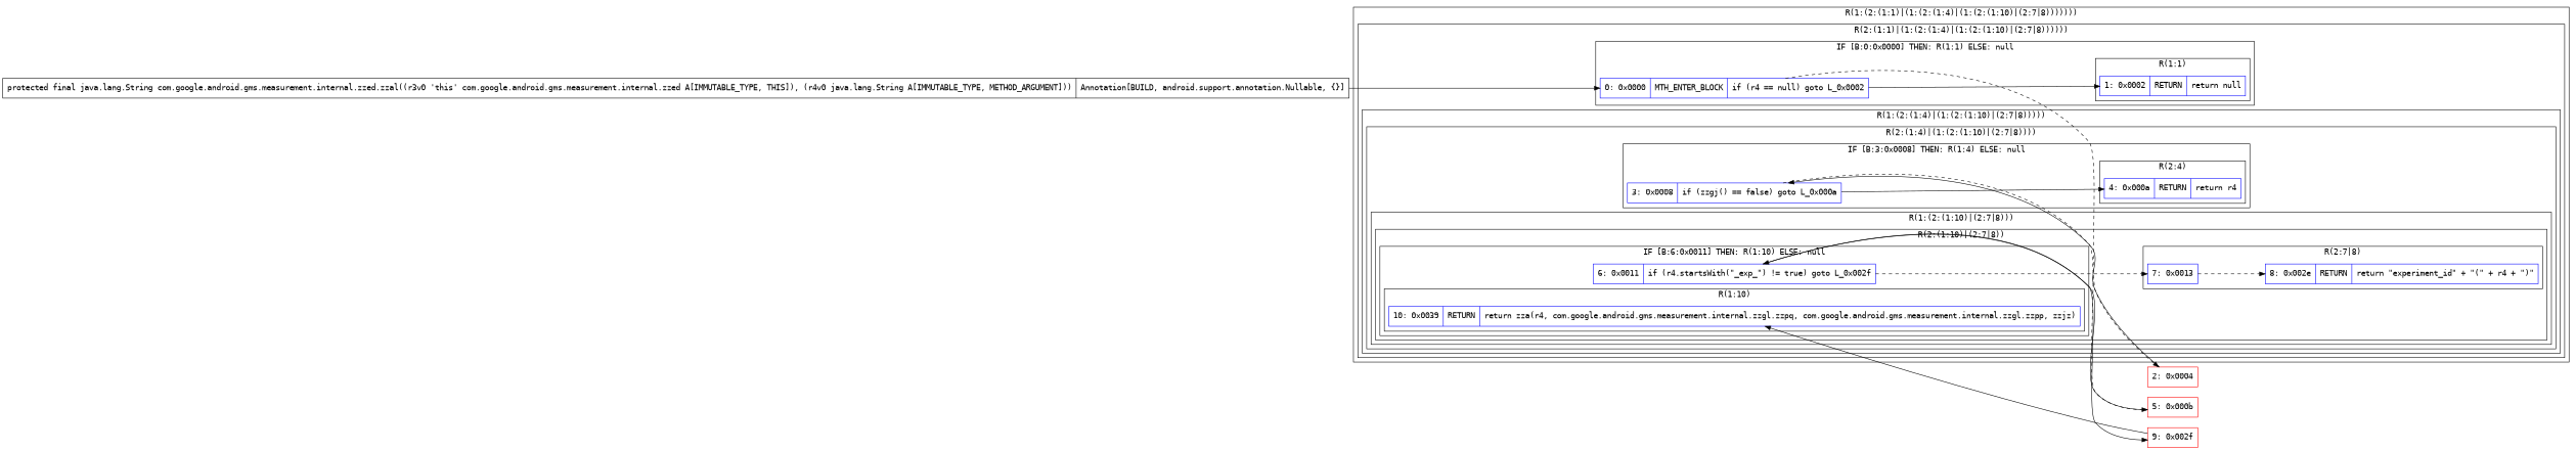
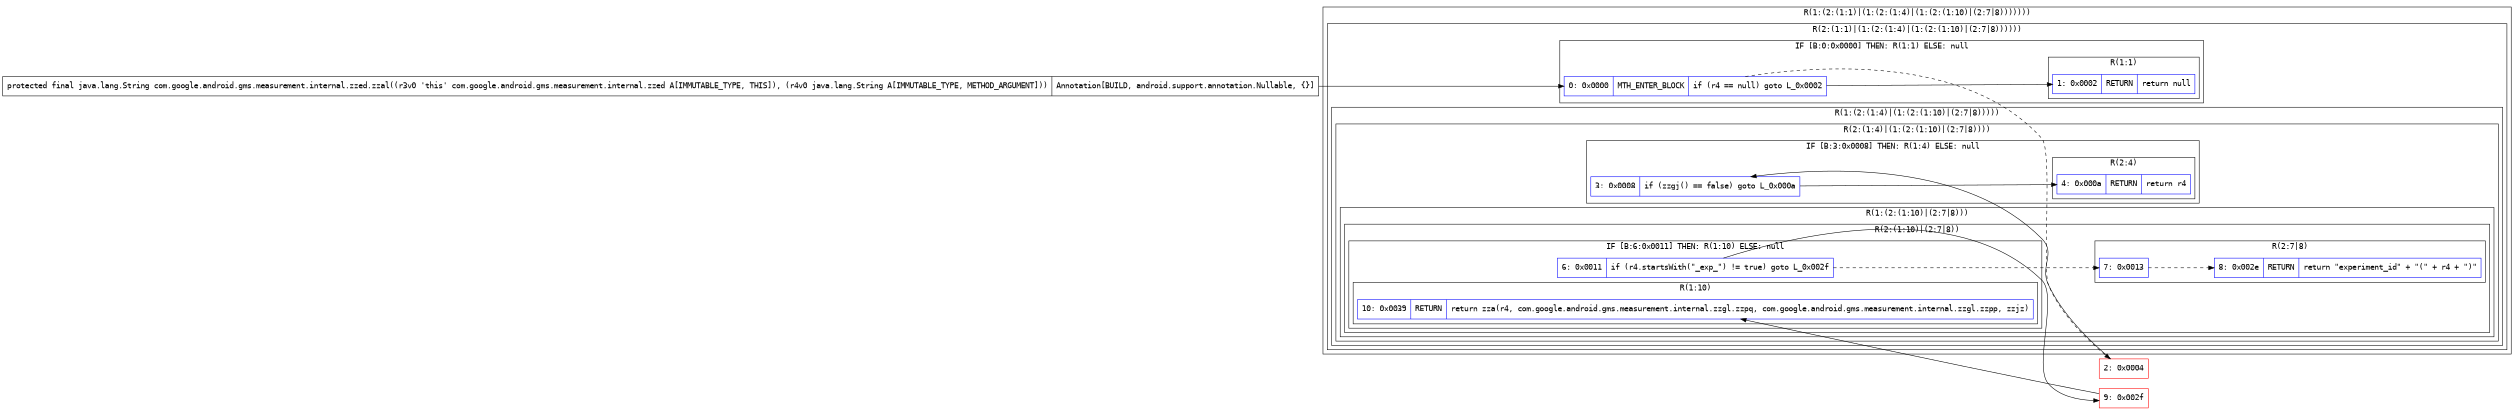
  digraph {
    fontname="DejaVu Sans Mono"
    rankdir=LR
    node [color=blue fontname="DejaVu Sans Mono" shape=record]
    edge [fontname="DejaVu Sans Mono"]
    n1 [label="{1\:\ 0x0002|RETURN\l|return null\l}"]
    n2 [label="{0\:\ 0x0000|MTH_ENTER_BLOCK\l|if (r4 == null) goto L_0x0002\l}"]
    n3 [label="{4\:\ 0x000a|RETURN\l|return r4\l}"]
    n4 [label="{3\:\ 0x0008|if (zzgj() == false) goto L_0x000a\l}"]
    n5 [label="{10\:\ 0x0039|RETURN\l|return zza(r4, com.google.android.gms.measurement.internal.zzgl.zzpq, com.google.android.gms.measurement.internal.zzgl.zzpp, zzjz)\l}"]
    n6 [label="{6\:\ 0x0011|if (r4.startsWith(\"_exp_\") != true) goto L_0x002f\l}"]
    n7 [label="{7\:\ 0x0013}"]
    n8 [label="{8\:\ 0x002e|RETURN\l|return \"experiment_id\" + \"(\" + r4 + \")\"\l}"]
    n9 [color=red label="{2\:\ 0x0004}"]
-   n10 [color=red label="{5\:\ 0x000b}"]
    n11 [color=red label="{9\:\ 0x002f}"]
    n12 [label="{protected final java.lang.String com.google.android.gms.measurement.internal.zzed.zzal((r3v0 'this' com.google.android.gms.measurement.internal.zzed A[IMMUTABLE_TYPE, THIS]), (r4v0 java.lang.String A[IMMUTABLE_TYPE, METHOD_ARGUMENT]))  | Annotation[BUILD, android.support.annotation.Nullable, \{\}]\l}" color=""]
    subgraph cluster_1 {
      label="R(1:(2:(1:1)|(1:(2:(1:4)|(1:(2:(1:10)|(2:7|8)))))))"
      subgraph cluster_2 {
        label="R(2:(1:1)|(1:(2:(1:4)|(1:(2:(1:10)|(2:7|8))))))"
        subgraph cluster_3 {
          label="IF [B:0:0x0000] THEN: R(1:1) ELSE: null"
          n2
          subgraph cluster_4 {
            label="R(1:1)"
            n1
          }
        }
        subgraph cluster_5 {
          label="R(1:(2:(1:4)|(1:(2:(1:10)|(2:7|8)))))"
          subgraph cluster_6 {
            label="R(2:(1:4)|(1:(2:(1:10)|(2:7|8))))"
            subgraph cluster_7 {
              label="IF [B:3:0x0008] THEN: R(1:4) ELSE: null"
              n4
              subgraph cluster_8 {
                label="R(2:4)"
                n3
              }
            }
            subgraph cluster_9 {
              label="R(1:(2:(1:10)|(2:7|8)))"
              subgraph cluster_10 {
                label="R(2:(1:10)|(2:7|8))"
                subgraph cluster_11 {
                  label="IF [B:6:0x0011] THEN: R(1:10) ELSE: null"
                  n6
                  subgraph cluster_12 {
                    label="R(1:10)"
                    n5
                  }
                }
                subgraph cluster_13 {
                  label="R(2:7|8)"
                  n7
                  n8
                }
              }
            }
          }
        }
      }
    }
    n2 -> n1
    n2 -> n9 [style=dashed]
    n4 -> n3
-   n4 -> n10 [style=dashed]
    n6 -> n7 [style=dashed]
    n6 -> n11
    n7 -> n8 [style=dashed]
    n9 -> n4
-   n10 -> n6
    n11 -> n5
    n12 -> n2
  }
